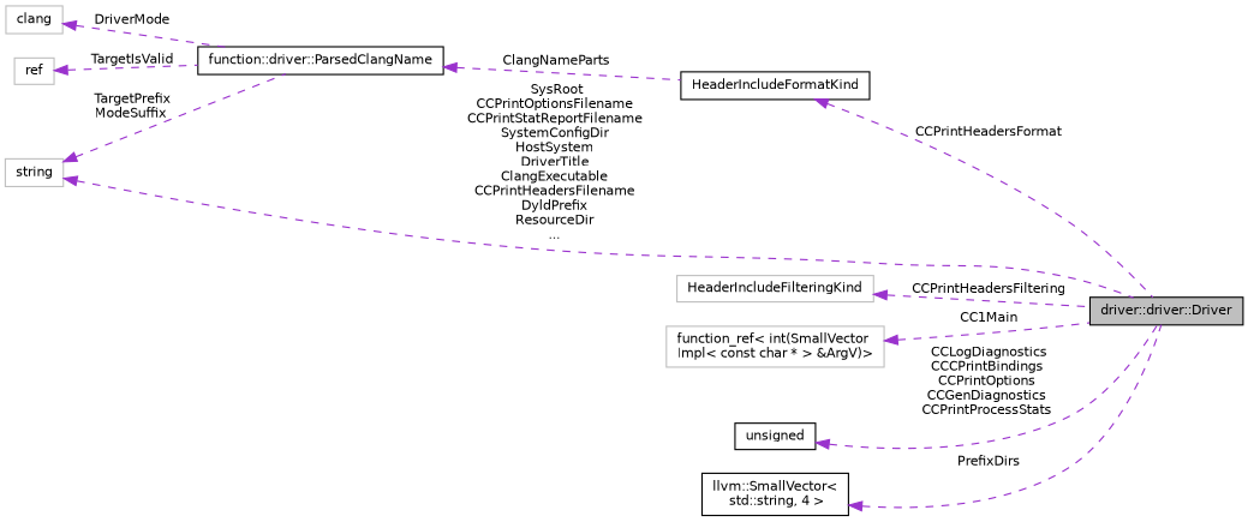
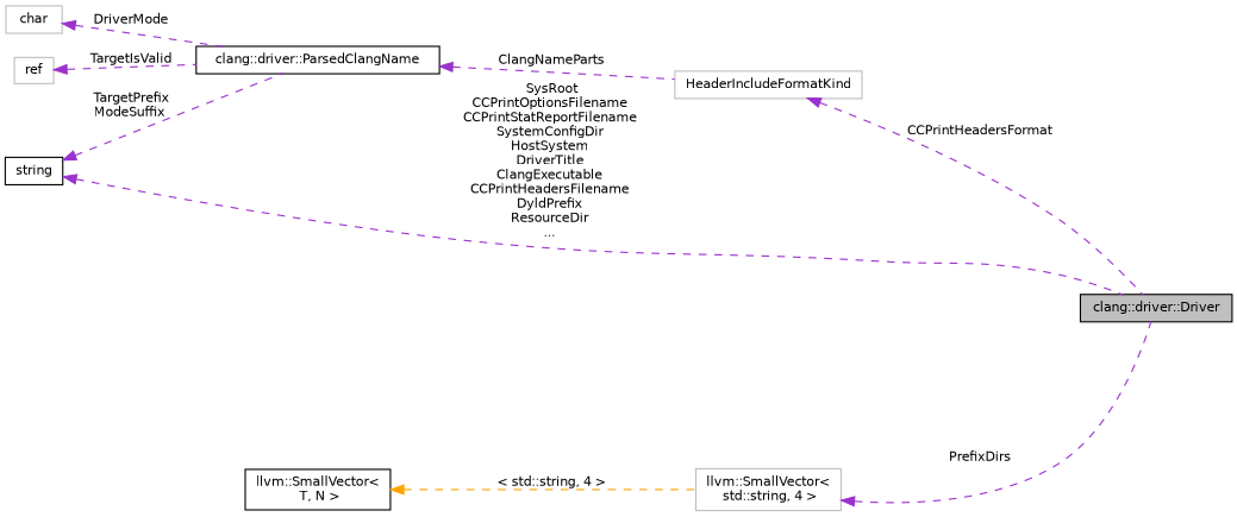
  digraph {
    rankdir=LR
    node [color=grey75 fontname=Helvetica fontsize=10 shape=record]
    edge [color=darkorchid3 dir=back fontname=Helvetica fontsize=10 labelfontname=Helvetica labelfontsize=10 style=dashed]
-   n1 [color=black fillcolor=grey75 fontcolor=black height=0.2 label="driver::driver::Driver" style=filled width=0.4]
-   n2 [color=black height=0.2 label="function::driver::ParsedClangName" width=0.4]
-   n3 [color=black height=0.2 label=HeaderIncludeFormatKind width=0.4]
-   n4 [height=0.2 label=clang width=0.4]
+   n1 [color=black fillcolor=grey75 fontcolor=black height=0.2 label="clang::driver::Driver" style=filled width=0.4]
+   n2 [color=black height=0.2 label="clang::driver::ParsedClangName" width=0.4]
+   n3 [height=0.2 label=HeaderIncludeFormatKind width=0.4]
+   n4 [height=0.2 label=char width=0.4]
    n5 [height=0.2 label=ref width=0.4]
-   n6 [height=0.2 label=string width=0.4]
-   n7 [height=0.2 label=HeaderIncludeFilteringKind width=0.4]
-   n8 [height=0.2 label="function_ref\< int(SmallVector\lImpl\< const char * \> &ArgV)\>" width=0.4]
-   n9 [color=black height=0.2 label=unsigned width=0.4]
-   n10 [color=black height=0.2 label="llvm::SmallVector\<\l std::string, 4 \>" width=0.4]
+   n6 [color=black height=0.2 label=string width=0.4]
+   n10 [height=0.2 label="llvm::SmallVector\<\l std::string, 4 \>" width=0.4]
+   n11 [color=black height=0.2 label="llvm::SmallVector\<\l T, N \>" width=0.4]
    n2 -> n3 [label=" ClangNameParts"]
    n3 -> n1 [label=" CCPrintHeadersFormat"]
    n4 -> n2 [label=" DriverMode"]
    n5 -> n2 [label=" TargetIsValid"]
    n6 -> n1 [label=" SysRoot\nCCPrintOptionsFilename\nCCPrintStatReportFilename\nSystemConfigDir\nHostSystem\nDriverTitle\nClangExecutable\nCCPrintHeadersFilename\nDyldPrefix\nResourceDir\n..."]
    n6 -> n2 [label=" TargetPrefix\nModeSuffix"]
-   n7 -> n1 [label=" CCPrintHeadersFiltering"]
-   n8 -> n1 [label=" CC1Main"]
-   n9 -> n1 [label=" CCLogDiagnostics\nCCCPrintBindings\nCCPrintOptions\nCCGenDiagnostics\nCCPrintProcessStats"]
    n10 -> n1 [label=" PrefixDirs"]
+   n11 -> n10 [color=orange label=" \< std::string, 4 \>"]
  }
